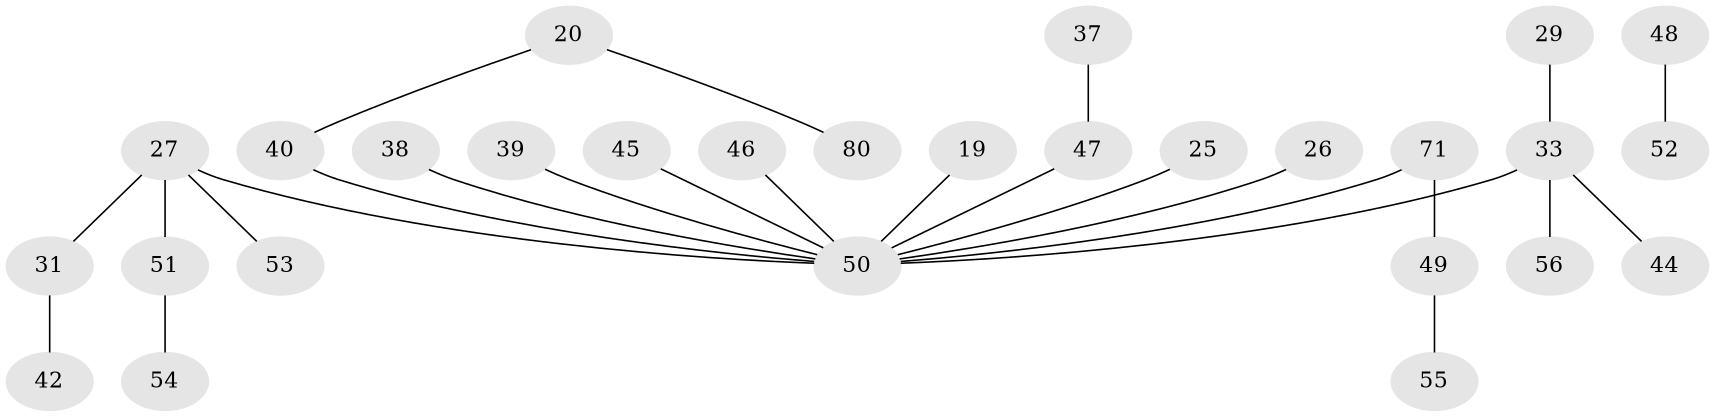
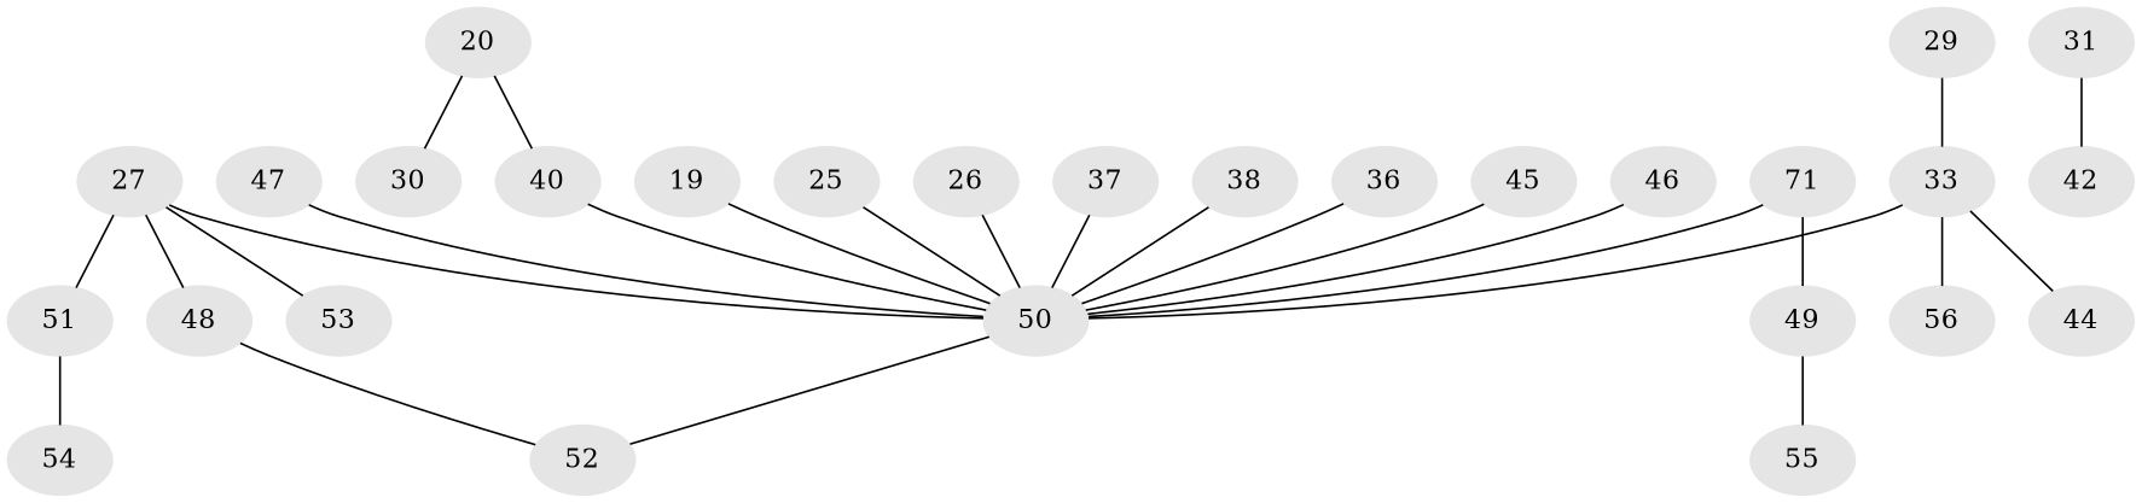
  graph {
    node [color=gray90 style=filled]
    50 [super="+35+9+1+17+18+43+22"]
    52
    19
    20 [super="+10"]
-   30 [label=80]
+   30
    40 [super="+16"]
    25
    26
    27 [super="+15+21"]
    31
    51
    53
    42
    54
    33 [super="+23+24"]
    44
    56
    29
    37
    38
-   39
+   39 [label=36]
    n22 [label=71 super="+36"]
    49
    55
    45
    46
    47
    48
+   50 -- 52
    19 -- 50
    20 -- 30
    20 -- 40
    40 -- 50
    25 -- 50
    26 -- 50
    27 -- 50
-   27 -- 31
+   27 -- 48
    27 -- 51
    27 -- 53
    31 -- 42
    51 -- 54
    33 -- 50
    33 -- 44
    33 -- 56
    29 -- 33
-   37 -- 47
+   37 -- 50
    38 -- 50
    39 -- 50
    n22 -- 50
    n22 -- 49
    49 -- 55
    45 -- 50
    46 -- 50
    47 -- 50
    48 -- 52
  }
